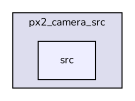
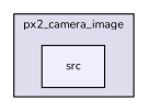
  digraph {
    compound=true
    fontname=Nunito
    n1 [fillcolor="#eeeeff" fontname=Nunito fontsize=10 label=src pencolor=black shape=box style=filled]
    subgraph cluster_1 {
      bgcolor="#ddddee"
      fontsize=10
-     label=px2_camera_src
+     label=px2_camera_image
      pencolor=black
      n1
    }
  }
